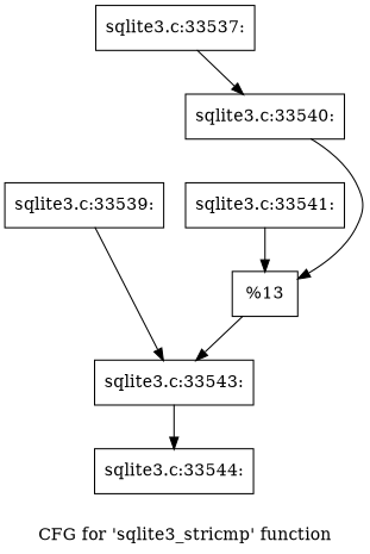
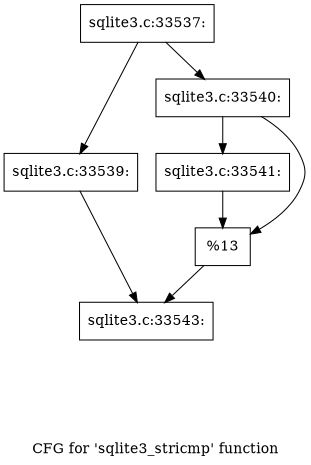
  digraph {
    label="CFG for 'sqlite3_stricmp' function"
    node [shape=record]
    n1 [label="{sqlite3.c:33537:}"]
    n2 [label="{sqlite3.c:33539:}"]
    n3 [label="{sqlite3.c:33540:}"]
    n4 [label="{sqlite3.c:33543:}"]
    n5 [label="{sqlite3.c:33541:}"]
    n6 [label="{%13}"]
-   n7 [label="{sqlite3.c:33544:}"]
+   n1 -> n2
    n1 -> n3
    n2 -> n4
+   n3 -> n5
    n3 -> n6
-   n4 -> n7
    n5 -> n6
    n6 -> n4
  }
